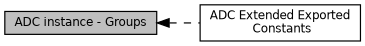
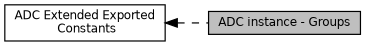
  digraph {
    rankdir=LR
    node [color=black fontname=Helvetica fontsize=10 shape=box style=filled]
    n1 [fillcolor=grey75 fontcolor=black height=0.2 label="ADC instance - Groups" width=0.4]
    n2 [fillcolor=white height=0.2 label="ADC Extended Exported\l Constants" width=0.4]
-   n1 -> n2 [dir=back fontname=Helvetica fontsize=10 labelfontname=Helvetica labelfontsize=10 shape=plaintext style=dashed]
+   n2 -> n1 [dir=back fontname=Helvetica fontsize=10 labelfontname=Helvetica labelfontsize=10 shape=plaintext style=dashed]
  }
